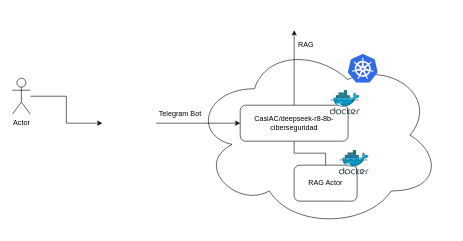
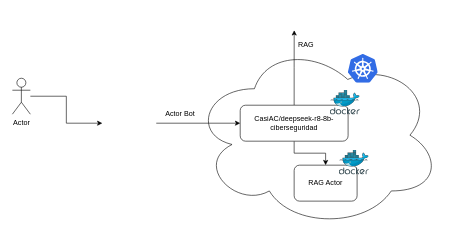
  <mxCell id="0" />
  <mxCell id="1" parent="0" />
  <mxCell id="2" value="" style="ellipse;shape=cloud;whiteSpace=wrap;html=1;" vertex="1" parent="1"><mxGeometry x="320" y="70" width="415" height="310" as="geometry" /></mxCell>
  <mxCell id="3" style="edgeStyle=orthogonalEdgeStyle;rounded=0;orthogonalLoop=1;jettySize=auto;html=1;" edge="1" parent="1" source="4" target="6"><mxGeometry relative="1" as="geometry" /></mxCell>
  <mxCell id="4" value="Actor" style="shape=umlActor;verticalLabelPosition=bottom;verticalAlign=top;html=1;outlineConnect=0;" vertex="1" parent="1"><mxGeometry x="20" y="130" width="30" height="60" as="geometry" /></mxCell>
  <mxCell id="5" style="edgeStyle=orthogonalEdgeStyle;rounded=0;orthogonalLoop=1;jettySize=auto;html=1;" edge="1" parent="1" source="6" target="9"><mxGeometry relative="1" as="geometry" /></mxCell>
  <mxCell id="6" value="" style="shape=image;verticalLabelPosition=bottom;labelBackgroundColor=default;verticalAlign=top;aspect=fixed;imageAspect=0;image=https://static.vecteezy.com/system/resources/previews/023/986/679/original/telegram-logo-telegram-logo-transparent-telegram-icon-transparent-free-free-png.png;" vertex="1" parent="1"><mxGeometry x="170" y="160" width="90" height="90" as="geometry" /></mxCell>
- <mxCell id="7" value="" style="edgeStyle=orthogonalEdgeStyle;rounded=0;orthogonalLoop=1;jettySize=auto;html=1;endArrow=none;" edge="1" parent="1" source="9" target="14"><mxGeometry relative="1" as="geometry" /></mxCell>
+ <mxCell id="7" value="" style="edgeStyle=orthogonalEdgeStyle;rounded=0;orthogonalLoop=1;jettySize=auto;html=1;" edge="1" parent="1" source="9" target="14"><mxGeometry relative="1" as="geometry" /></mxCell>
  <mxCell id="8" style="edgeStyle=orthogonalEdgeStyle;rounded=0;orthogonalLoop=1;jettySize=auto;html=1;" edge="1" parent="1" source="9" target="16"><mxGeometry relative="1" as="geometry" /></mxCell>
  <mxCell id="9" value="CasiAC/deepseek-r8-8b-ciberseguridad" style="rounded=1;whiteSpace=wrap;html=1;" vertex="1" parent="1"><mxGeometry x="400" y="175" width="180" height="60" as="geometry" /></mxCell>
  <mxCell id="10" value="" style="image;sketch=0;aspect=fixed;html=1;points=[];align=center;fontSize=12;image=img/lib/mscae/Docker.svg;" vertex="1" parent="1"><mxGeometry x="550" y="150" width="50" height="41" as="geometry" /></mxCell>
  <mxCell id="11" value="" style="image;sketch=0;aspect=fixed;html=1;points=[];align=center;fontSize=12;image=img/lib/mscae/Kubernetes.svg;" vertex="1" parent="1"><mxGeometry x="580" y="90" width="50" height="48" as="geometry" /></mxCell>
  <mxCell id="12" value="" style="shape=image;verticalLabelPosition=bottom;labelBackgroundColor=default;verticalAlign=top;aspect=fixed;imageAspect=0;image=https://logos-world.net/wp-content/uploads/2021/03/Azure-Logo-2020-present.png;" vertex="1" parent="1"><mxGeometry x="615" y="90" width="85.32" height="48" as="geometry" /></mxCell>
  <mxCell id="13" value="" style="shape=image;verticalLabelPosition=bottom;labelBackgroundColor=default;verticalAlign=top;aspect=fixed;imageAspect=0;image=https://www.pngplay.com/wp-content/uploads/3/Amazon-Web-Services-AWS-Logo-Transparent-PNG.png;" vertex="1" parent="1"><mxGeometry x="690" y="96" width="60" height="36" as="geometry" /></mxCell>
  <mxCell id="14" value="RAG Actor" style="rounded=1;whiteSpace=wrap;html=1;" vertex="1" parent="1"><mxGeometry x="490" y="275" width="105" height="60" as="geometry" /></mxCell>
  <mxCell id="15" value="" style="image;sketch=0;aspect=fixed;html=1;points=[];align=center;fontSize=12;image=img/lib/mscae/Docker.svg;" vertex="1" parent="1"><mxGeometry x="565" y="250" width="50" height="41" as="geometry" /></mxCell>
  <mxCell id="16" value="" style="shape=image;verticalLabelPosition=bottom;labelBackgroundColor=default;verticalAlign=top;aspect=fixed;imageAspect=0;image=https://i.pinimg.com/736x/8a/f0/b0/8af0b0b25aa9a2c3f125285d1316e689.jpg;" vertex="1" parent="1"><mxGeometry x="403.66" y="20" width="172.68" height="30" as="geometry" /></mxCell>
  <mxCell id="17" value="RAG" style="text;strokeColor=none;align=center;fillColor=none;html=1;verticalAlign=middle;whiteSpace=wrap;rounded=0;" vertex="1" parent="1"><mxGeometry x="480" y="60" width="60" height="30" as="geometry" /></mxCell>
- <mxCell id="18" value="Telegram Bot" style="text;strokeColor=none;align=center;fillColor=none;html=1;verticalAlign=middle;whiteSpace=wrap;rounded=0;" vertex="1" parent="1"><mxGeometry x="260" y="175" width="80" height="30" as="geometry" /></mxCell>
+ <mxCell id="18" value="Actor Bot" style="text;strokeColor=none;align=center;fillColor=none;html=1;verticalAlign=middle;whiteSpace=wrap;rounded=0;" vertex="1" parent="1"><mxGeometry x="260" y="175" width="80" height="30" as="geometry" /></mxCell>
